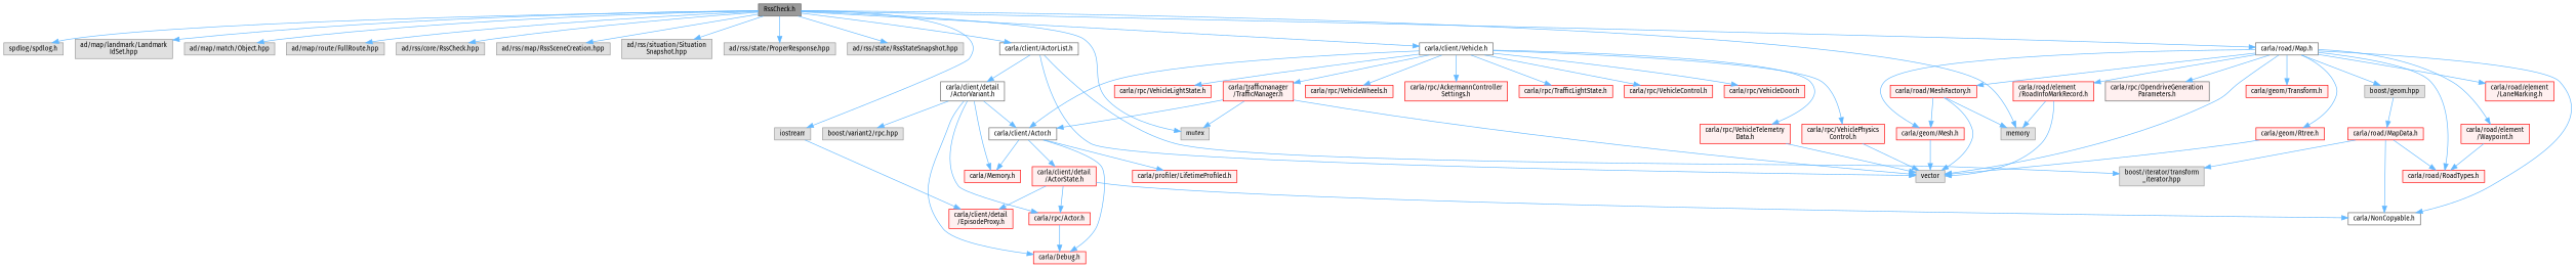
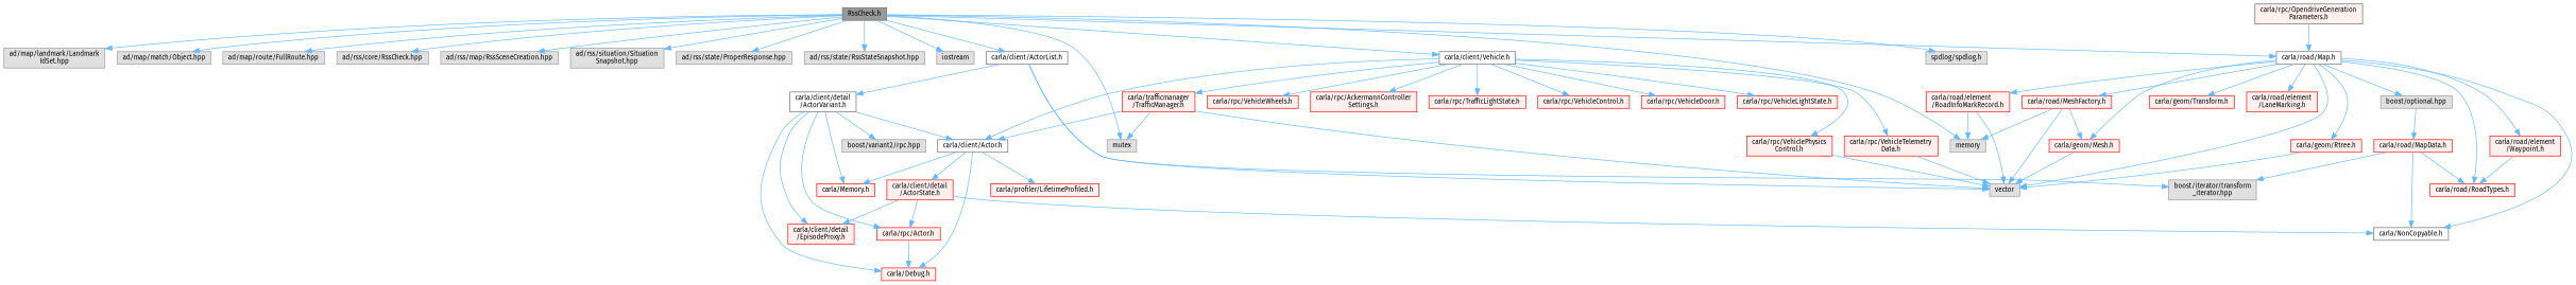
  digraph {
    fontname="Fira Sans"
    node [color=red fillcolor="#FFF0F0" fontname="Fira Sans" fontsize=10 shape=box style=filled]
    edge [color=steelblue1 fontname="Fira Sans" fontsize=10 labelfontname=Helvetica labelfontsize=10 style=solid]
    n1 [color=gray40 fillcolor=grey60 fontcolor=black height=0.2 label="RssCheck.h" width=0.4]
    n2 [color=grey60 fillcolor="#E0E0E0" height=0.2 label="spdlog/spdlog.h" width=0.4]
    n3 [color=grey60 fillcolor="#E0E0E0" height=0.2 label="ad/map/landmark/Landmark\lIdSet.hpp" width=0.4]
    n4 [color=grey60 fillcolor="#E0E0E0" height=0.2 label="ad/map/match/Object.hpp" width=0.4]
    n5 [color=grey60 fillcolor="#E0E0E0" height=0.2 label="ad/map/route/FullRoute.hpp" width=0.4]
    n6 [color=grey60 fillcolor="#E0E0E0" height=0.2 label="ad/rss/core/RssCheck.hpp" width=0.4]
    n7 [color=grey60 fillcolor="#E0E0E0" height=0.2 label="ad/rss/map/RssSceneCreation.hpp" width=0.4]
    n8 [color=grey60 fillcolor="#E0E0E0" height=0.2 label="ad/rss/situation/Situation\lSnapshot.hpp" width=0.4]
    n9 [color=grey60 fillcolor="#E0E0E0" height=0.2 label="ad/rss/state/ProperResponse.hpp" width=0.4]
    n10 [color=grey60 fillcolor="#E0E0E0" height=0.2 label="ad/rss/state/RssStateSnapshot.hpp" width=0.4]
    n11 [color=grey60 fillcolor="#E0E0E0" height=0.2 label=iostream width=0.4]
    n12 [color=grey60 fillcolor="#E0E0E0" height=0.2 label=memory width=0.4]
    n13 [color=grey60 fillcolor="#E0E0E0" height=0.2 label=mutex width=0.4]
    n14 [color=grey40 fillcolor=white height=0.2 label="carla/client/ActorList.h" width=0.4]
    n15 [color=grey40 fillcolor=white height=0.2 label="carla/client/Vehicle.h" width=0.4]
    n16 [color=grey40 fillcolor=white height=0.2 label="carla/road/Map.h" width=0.4]
    n17 [color=grey40 fillcolor=white height=0.2 label="carla/client/detail\l/ActorVariant.h" width=0.4]
    n18 [color=grey60 fillcolor="#E0E0E0" height=0.2 label="boost/iterator/transform\l_iterator.hpp" width=0.4]
    n19 [color=grey60 fillcolor="#E0E0E0" height=0.2 label=vector width=0.4]
    n20 [color=grey40 fillcolor=white height=0.2 label="carla/client/Actor.h" width=0.4]
    n21 [height=0.2 label="carla/rpc/AckermannController\lSettings.h" width=0.4]
    n22 [height=0.2 label="carla/rpc/TrafficLightState.h" width=0.4]
    n23 [height=0.2 label="carla/rpc/VehicleControl.h" width=0.4]
    n24 [height=0.2 label="carla/rpc/VehicleDoor.h" width=0.4]
    n25 [height=0.2 label="carla/rpc/VehicleLightState.h" width=0.4]
    n26 [height=0.2 label="carla/rpc/VehiclePhysics\lControl.h" width=0.4]
    n27 [height=0.2 label="carla/rpc/VehicleTelemetry\lData.h" width=0.4]
    n28 [height=0.2 label="carla/rpc/VehicleWheels.h" width=0.4]
    n29 [height=0.2 label="carla/trafficmanager\l/TrafficManager.h" width=0.4]
    n30 [color=grey40 fillcolor=white height=0.2 label="carla/NonCopyable.h" width=0.4]
    n31 [height=0.2 label="carla/geom/Mesh.h" width=0.4]
    n32 [height=0.2 label="carla/geom/Rtree.h" width=0.4]
    n33 [height=0.2 label="carla/geom/Transform.h" width=0.4]
    n34 [height=0.2 label="carla/road/element\l/LaneMarking.h" width=0.4]
    n35 [height=0.2 label="carla/road/element\l/RoadInfoMarkRecord.h" width=0.4]
    n36 [height=0.2 label="carla/road/element\l/Waypoint.h" width=0.4]
    n37 [height=0.2 label="carla/road/RoadTypes.h" width=0.4]
    n38 [height=0.2 label="carla/road/MeshFactory.h" width=0.4]
    n39 [color=grey40 height=0.2 label="carla/rpc/OpendriveGeneration\lParameters.h" width=0.4]
-   n40 [color=grey60 fillcolor="#E0E0E0" height=0.2 label="boost/geom.hpp" width=0.4]
+   n40 [color=grey60 fillcolor="#E0E0E0" height=0.2 label="boost/optional.hpp" width=0.4]
    n41 [height=0.2 label="carla/Debug.h" width=0.4]
    n42 [height=0.2 label="carla/Memory.h" width=0.4]
    n43 [height=0.2 label="carla/client/detail\l/EpisodeProxy.h" width=0.4]
    n44 [height=0.2 label="carla/rpc/Actor.h" width=0.4]
    n45 [color=grey60 fillcolor="#E0E0E0" height=0.2 label="boost/variant2/rpc.hpp" width=0.4]
    n46 [height=0.2 label="carla/client/detail\l/ActorState.h" width=0.4]
    n47 [height=0.2 label="carla/profiler/LifetimeProfiled.h" width=0.4]
    n48 [height=0.2 label="carla/road/MapData.h" width=0.4]
    n1 -> n2
    n1 -> n3
    n1 -> n4
    n1 -> n5
    n1 -> n6
    n1 -> n7
    n1 -> n8
    n1 -> n9
    n1 -> n10
    n1 -> n11
    n1 -> n12
    n1 -> n13
    n1 -> n14
    n1 -> n15
    n1 -> n16
    n14 -> n17
    n14 -> n18
    n14 -> n19
    n15 -> n20
    n15 -> n21
    n15 -> n22
    n15 -> n23
    n15 -> n24
    n15 -> n25
    n15 -> n26
    n15 -> n27
    n15 -> n28
    n15 -> n29
    n16 -> n19
    n16 -> n30
    n16 -> n31
    n16 -> n32
    n16 -> n33
    n16 -> n34
    n16 -> n35
    n16 -> n36
    n16 -> n37
    n16 -> n38
-   n16 -> n39
+   n39 -> n16
    n16 -> n40
    n17 -> n20
    n17 -> n41
    n17 -> n42
-   n11 -> n43
+   n17 -> n43
    n17 -> n44
    n17 -> n45
    n20 -> n41
    n20 -> n42
    n20 -> n46
    n20 -> n47
    n26 -> n19
    n27 -> n19
    n29 -> n13
    n29 -> n19
    n29 -> n20
    n31 -> n19
    n32 -> n19
    n35 -> n12
    n35 -> n19
    n36 -> n37
    n38 -> n12
    n38 -> n19
    n38 -> n31
    n40 -> n48
    n44 -> n41
    n46 -> n30
    n46 -> n43
    n46 -> n44
    n48 -> n18
    n48 -> n30
    n48 -> n37
  }
